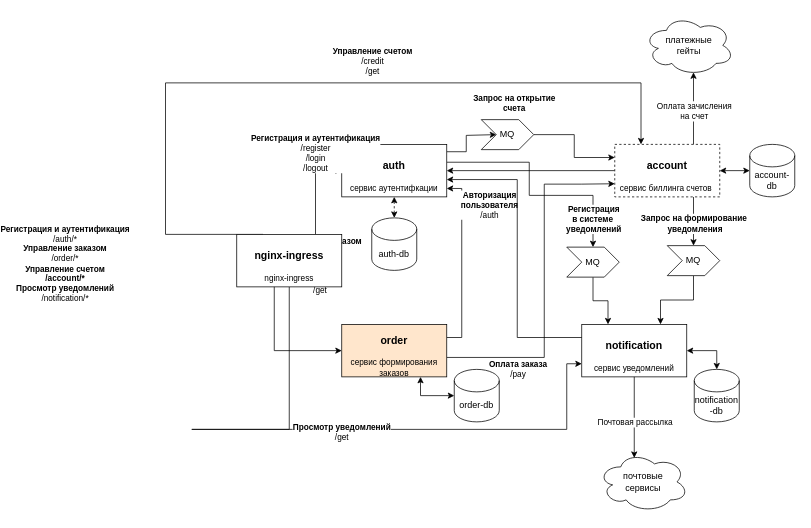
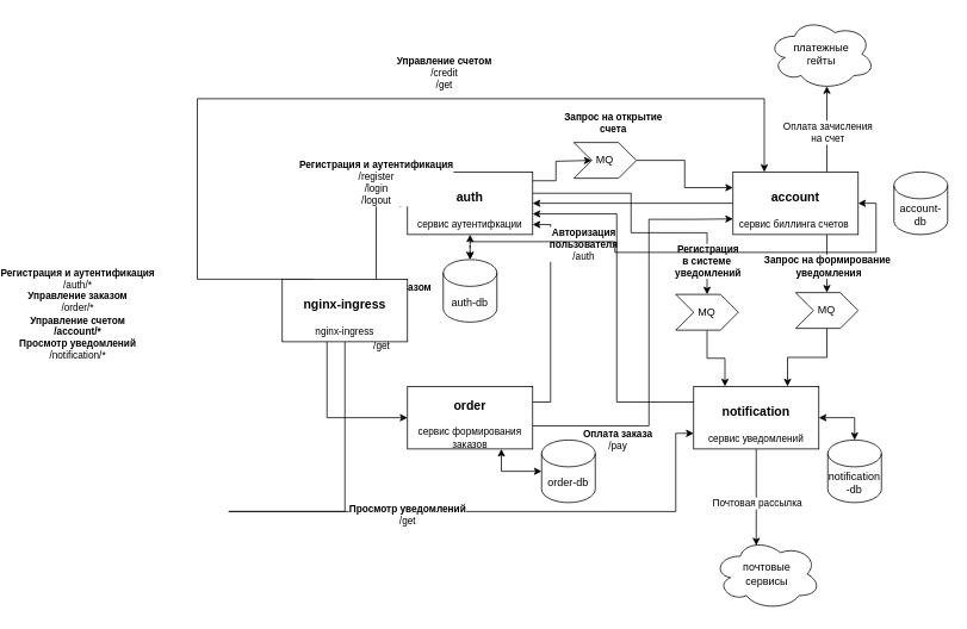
  <mxCell id="0" />
  <mxCell id="1" parent="0" />
  <mxCell id="2" style="edgeStyle=orthogonalEdgeStyle;rounded=0;orthogonalLoop=1;jettySize=auto;html=1;exitX=1;exitY=0.25;exitDx=0;exitDy=0;entryX=1;entryY=0.84;entryDx=0;entryDy=0;entryPerimeter=0;" parent="1" source="6" target="10" edge="1"><mxGeometry relative="1" as="geometry" /></mxCell>
  <mxCell id="3" value="&lt;b&gt;Авторизация&lt;br&gt;пользователя&lt;/b&gt;&lt;br&gt;/auth" style="edgeLabel;html=1;align=center;verticalAlign=middle;resizable=0;points=[];" parent="2" vertex="1" connectable="0"><mxGeometry x="-0.106" relative="1" as="geometry"><mxPoint x="36" y="-90" as="offset" /></mxGeometry></mxCell>
  <mxCell id="4" style="edgeStyle=orthogonalEdgeStyle;rounded=0;orthogonalLoop=1;jettySize=auto;html=1;exitX=1;exitY=0.63;exitDx=0;exitDy=0;entryX=0;entryY=0.75;entryDx=0;entryDy=0;exitPerimeter=0;" parent="1" source="6" target="14" edge="1"><mxGeometry relative="1" as="geometry"><Array as="points"><mxPoint x="660" y="476" /><mxPoint x="660" y="245" /><mxPoint x="710" y="245" /></Array></mxGeometry></mxCell>
  <mxCell id="5" value="&lt;b&gt;Оплата заказа&lt;/b&gt;&lt;br&gt;/pay" style="edgeLabel;html=1;align=center;verticalAlign=middle;resizable=0;points=[];" parent="4" vertex="1" connectable="0"><mxGeometry x="-0.038" relative="1" as="geometry"><mxPoint x="-36" y="104" as="offset" /></mxGeometry></mxCell>
- <mxCell id="6" value="&lt;h3&gt;order&lt;/h3&gt;&lt;font style=&quot;font-size: 11px;&quot;&gt;сервис формирования заказов&lt;/font&gt;" style="rounded=0;whiteSpace=wrap;html=1;points=[[0,0,0,0,0],[0,0.25,0,0,0],[0,0.5,0,0,0],[0,0.75,0,0,0],[0,1,0,0,0],[0.25,0,0,0,0],[0.25,1,0,0,0],[0.5,0,0,0,0],[0.5,1,0,0,0],[0.75,0,0,0,0],[0.75,1,0,0,0],[1,0,0,0,0],[1,0.25,0,0,0],[1,0.63,0,0,0],[1,0.75,0,0,0],[1,1,0,0,0]];fillColor=#ffe6cc;" parent="1" vertex="1"><mxGeometry x="390" y="432" width="140" height="70" as="geometry" /></mxCell>
+ <mxCell id="6" value="&lt;h3&gt;order&lt;/h3&gt;&lt;font style=&quot;font-size: 11px;&quot;&gt;сервис формирования заказов&lt;/font&gt;" style="rounded=0;whiteSpace=wrap;html=1;points=[[0,0,0,0,0],[0,0.25,0,0,0],[0,0.5,0,0,0],[0,0.75,0,0,0],[0,1,0,0,0],[0.25,0,0,0,0],[0.25,1,0,0,0],[0.5,0,0,0,0],[0.5,1,0,0,0],[0.75,0,0,0,0],[0.75,1,0,0,0],[1,0,0,0,0],[1,0.25,0,0,0],[1,0.63,0,0,0],[1,0.75,0,0,0],[1,1,0,0,0]];" parent="1" vertex="1"><mxGeometry x="390" y="432" width="140" height="70" as="geometry" /></mxCell>
  <mxCell id="7" style="edgeStyle=orthogonalEdgeStyle;rounded=0;orthogonalLoop=1;jettySize=auto;html=1;entryX=0;entryY=0.5;entryDx=0;entryDy=0;exitX=1;exitY=0.14;exitDx=0;exitDy=0;exitPerimeter=0;" parent="1" source="10" target="37" edge="1"><mxGeometry relative="1" as="geometry"><mxPoint x="534" y="200" as="sourcePoint" /><Array as="points"><mxPoint x="556" y="202" /><mxPoint x="556" y="180" /><mxPoint x="596" y="180" /></Array></mxGeometry></mxCell>
  <mxCell id="8" style="edgeStyle=orthogonalEdgeStyle;rounded=0;orthogonalLoop=1;jettySize=auto;html=1;exitX=1;exitY=0.34;exitDx=0;exitDy=0;exitPerimeter=0;" parent="1" source="10" target="46" edge="1"><mxGeometry relative="1" as="geometry"><Array as="points"><mxPoint x="640" y="216" /><mxPoint x="640" y="260" /><mxPoint x="725" y="260" /></Array></mxGeometry></mxCell>
  <mxCell id="9" value="&lt;b style=&quot;border-color: var(--border-color);&quot;&gt;Регистрация&lt;br&gt;в системе&amp;nbsp;&lt;br&gt;уведомлений&lt;br&gt;&lt;/b&gt;" style="edgeLabel;html=1;align=center;verticalAlign=middle;resizable=0;points=[];" parent="8" vertex="1" connectable="0"><mxGeometry x="0.824" y="-1" relative="1" as="geometry"><mxPoint x="1" y="-10" as="offset" /></mxGeometry></mxCell>
  <mxCell id="10" value="&lt;h3&gt;auth&lt;/h3&gt;&lt;font style=&quot;font-size: 11px;&quot;&gt;сервис аутентифкации&lt;/font&gt;" style="rounded=0;whiteSpace=wrap;html=1;points=[[0,0,0,0,0],[0,0.25,0,0,0],[0,0.5,0,0,0],[0,0.75,0,0,0],[0,1,0,0,0],[0.25,0,0,0,0],[0.25,1,0,0,0],[0.5,0,0,0,0],[0.5,1,0,0,0],[0.75,0,0,0,0],[0.75,1,0,0,0],[1,0,0,0,0],[1,0.14,0,0,0],[1,0.34,0,0,0],[1,0.5,0,0,0],[1,0.67,0,0,0],[1,0.84,0,0,0],[1,1,0,0,0]];" parent="1" vertex="1"><mxGeometry x="390" y="192" width="140" height="70" as="geometry" /></mxCell>
  <mxCell id="11" style="edgeStyle=orthogonalEdgeStyle;rounded=0;orthogonalLoop=1;jettySize=auto;html=1;exitX=0.75;exitY=1;exitDx=0;exitDy=0;" parent="1" source="14" target="26" edge="1"><mxGeometry relative="1" as="geometry" /></mxCell>
  <mxCell id="12" value="&lt;b&gt;Запрос на формирование&amp;nbsp;&lt;br&gt;уведомления&lt;/b&gt;" style="edgeLabel;html=1;align=center;verticalAlign=middle;resizable=0;points=[];" parent="11" vertex="1" connectable="0"><mxGeometry x="-0.108" y="4" relative="1" as="geometry"><mxPoint x="-3" y="6" as="offset" /></mxGeometry></mxCell>
  <mxCell id="13" style="edgeStyle=orthogonalEdgeStyle;rounded=0;orthogonalLoop=1;jettySize=auto;html=1;entryX=1;entryY=0.5;entryDx=0;entryDy=0;entryPerimeter=0;exitX=0;exitY=0.5;exitDx=0;exitDy=0;" parent="1" source="14" target="10" edge="1"><mxGeometry relative="1" as="geometry"><Array as="points" /><mxPoint x="670" y="233" as="sourcePoint" /></mxGeometry></mxCell>
- <mxCell id="14" value="&lt;h3&gt;account&lt;/h3&gt;&lt;font style=&quot;font-size: 11px;&quot;&gt;сервис биллинга счетов&amp;nbsp;&lt;/font&gt;" style="rounded=0;whiteSpace=wrap;html=1;dashed=1;" parent="1" vertex="1"><mxGeometry x="754" y="192" width="140" height="70" as="geometry" /></mxCell>
+ <mxCell id="14" value="&lt;h3&gt;account&lt;/h3&gt;&lt;font style=&quot;font-size: 11px;&quot;&gt;сервис биллинга счетов&amp;nbsp;&lt;/font&gt;" style="rounded=0;whiteSpace=wrap;html=1;" parent="1" vertex="1"><mxGeometry x="754" y="192" width="140" height="70" as="geometry" /></mxCell>
  <mxCell id="15" value="&lt;h3&gt;notification&lt;/h3&gt;&lt;font style=&quot;font-size: 11px;&quot;&gt;сервис уведомлений&lt;/font&gt;" style="rounded=0;whiteSpace=wrap;html=1;" parent="1" vertex="1"><mxGeometry x="710" y="432" width="140" height="70" as="geometry" /></mxCell>
  <mxCell id="16" style="edgeStyle=orthogonalEdgeStyle;rounded=0;orthogonalLoop=1;jettySize=auto;html=1;exitX=0.75;exitY=0;exitDx=0;exitDy=0;entryX=0;entryY=0.5;entryDx=0;entryDy=0;" parent="1" source="24" target="10" edge="1"><mxGeometry relative="1" as="geometry" /></mxCell>
  <mxCell id="17" value="&lt;b&gt;Регистрация и аутентификация&lt;/b&gt;&lt;br&gt;/register&lt;br&gt;/login&lt;br&gt;/logout" style="edgeLabel;html=1;align=center;verticalAlign=middle;resizable=0;points=[];" parent="16" vertex="1" connectable="0"><mxGeometry x="0.216" y="-1" relative="1" as="geometry"><mxPoint x="-2" y="-36" as="offset" /></mxGeometry></mxCell>
  <mxCell id="18" style="edgeStyle=orthogonalEdgeStyle;rounded=0;orthogonalLoop=1;jettySize=auto;html=1;exitX=1;exitY=0.5;exitDx=0;exitDy=0;entryX=0;entryY=0.5;entryDx=0;entryDy=0;" parent="1" source="24" target="6" edge="1"><mxGeometry relative="1" as="geometry"><Array as="points"><mxPoint x="300" y="347" /><mxPoint x="300" y="467" /></Array></mxGeometry></mxCell>
  <mxCell id="19" value="&lt;b&gt;Управление заказом&lt;/b&gt;&lt;br&gt;/place&lt;br&gt;/adjust&lt;br&gt;/process&lt;br&gt;/cancel&lt;br&gt;/get" style="edgeLabel;html=1;align=center;verticalAlign=middle;resizable=0;points=[];" parent="18" vertex="1" connectable="0"><mxGeometry x="-0.176" y="2" relative="1" as="geometry"><mxPoint x="58" y="-28" as="offset" /></mxGeometry></mxCell>
  <mxCell id="20" style="edgeStyle=orthogonalEdgeStyle;rounded=0;orthogonalLoop=1;jettySize=auto;html=1;exitX=0.5;exitY=1;exitDx=0;exitDy=0;entryX=0;entryY=0.75;entryDx=0;entryDy=0;" parent="1" source="24" target="15" edge="1"><mxGeometry relative="1" as="geometry"><Array as="points"><mxPoint x="190" y="572" /><mxPoint x="690" y="572" /><mxPoint x="690" y="485" /><mxPoint x="710" y="485" /></Array></mxGeometry></mxCell>
  <mxCell id="21" value="&lt;b&gt;Просмотр уведомлений&lt;/b&gt;&lt;br&gt;/get" style="edgeLabel;html=1;align=center;verticalAlign=middle;resizable=0;points=[];" parent="20" vertex="1" connectable="0"><mxGeometry x="-0.656" y="5" relative="1" as="geometry"><mxPoint x="64" y="33" as="offset" /></mxGeometry></mxCell>
  <mxCell id="22" style="edgeStyle=orthogonalEdgeStyle;rounded=0;orthogonalLoop=1;jettySize=auto;html=1;exitX=0.25;exitY=0;exitDx=0;exitDy=0;entryX=0.25;entryY=0;entryDx=0;entryDy=0;" parent="1" source="24" target="14" edge="1"><mxGeometry relative="1" as="geometry"><Array as="points"><mxPoint x="155" y="110" /><mxPoint x="789" y="110" /></Array></mxGeometry></mxCell>
  <mxCell id="23" value="&lt;b&gt;Управление счетом&lt;/b&gt;&lt;br&gt;/credit&lt;br&gt;/get" style="edgeLabel;html=1;align=center;verticalAlign=middle;resizable=0;points=[];" parent="22" vertex="1" connectable="0"><mxGeometry x="0.148" y="-2" relative="1" as="geometry"><mxPoint x="5" y="-32" as="offset" /></mxGeometry></mxCell>
  <mxCell id="24" value="&lt;h3&gt;nginx-ingress&lt;/h3&gt;&lt;span style=&quot;font-size: 11px;&quot;&gt;nginx-ingress&lt;/span&gt;" style="rounded=0;whiteSpace=wrap;html=1;" parent="1" vertex="1"><mxGeometry x="250" y="312" width="140" height="70" as="geometry" /></mxCell>
  <mxCell id="25" style="edgeStyle=orthogonalEdgeStyle;rounded=0;orthogonalLoop=1;jettySize=auto;html=1;exitX=0.5;exitY=1;exitDx=0;exitDy=0;entryX=0.75;entryY=0;entryDx=0;entryDy=0;" parent="1" source="26" target="15" edge="1"><mxGeometry relative="1" as="geometry" /></mxCell>
  <mxCell id="26" value="MQ" style="shape=step;perimeter=stepPerimeter;whiteSpace=wrap;html=1;fixedSize=1;" parent="1" vertex="1"><mxGeometry x="824" y="327" width="70" height="40" as="geometry" /></mxCell>
  <mxCell id="27" value="order-db" style="shape=cylinder3;whiteSpace=wrap;html=1;boundedLbl=1;backgroundOutline=1;size=15;" parent="1" vertex="1"><mxGeometry x="540" y="492" width="60" height="70" as="geometry" /></mxCell>
  <mxCell id="28" value="notification -db" style="shape=cylinder3;whiteSpace=wrap;html=1;boundedLbl=1;backgroundOutline=1;size=15;" parent="1" vertex="1"><mxGeometry x="860" y="492" width="60" height="70" as="geometry" /></mxCell>
  <mxCell id="29" value="account-db" style="shape=cylinder3;whiteSpace=wrap;html=1;boundedLbl=1;backgroundOutline=1;size=15;" parent="1" vertex="1"><mxGeometry x="934" y="192" width="60" height="70" as="geometry" /></mxCell>
  <mxCell id="30" style="edgeStyle=orthogonalEdgeStyle;rounded=0;orthogonalLoop=1;jettySize=auto;html=1;exitX=0.75;exitY=1;exitDx=0;exitDy=0;entryX=0;entryY=0.5;entryDx=0;entryDy=0;entryPerimeter=0;startArrow=classic;startFill=1;" parent="1" source="6" target="27" edge="1"><mxGeometry relative="1" as="geometry" /></mxCell>
- <mxCell id="31" style="edgeStyle=orthogonalEdgeStyle;rounded=0;orthogonalLoop=1;jettySize=auto;html=1;exitX=1;exitY=0.5;exitDx=0;exitDy=0;entryX=0;entryY=0.5;entryDx=0;entryDy=0;entryPerimeter=0;startArrow=classic;startFill=1;" parent="1" source="14" target="29" edge="1"><mxGeometry relative="1" as="geometry" /></mxCell>
+ <mxCell id="31" style="edgeStyle=orthogonalEdgeStyle;rounded=0;orthogonalLoop=1;jettySize=auto;html=1;exitX=1;exitY=0.5;exitDx=0;exitDy=0;startArrow=classic;startFill=1;" parent="1" source="14" target="33" edge="1"><mxGeometry relative="1" as="geometry" /></mxCell>
  <mxCell id="32" style="edgeStyle=orthogonalEdgeStyle;rounded=0;orthogonalLoop=1;jettySize=auto;html=1;exitX=1;exitY=0.5;exitDx=0;exitDy=0;entryX=0.5;entryY=0;entryDx=0;entryDy=0;entryPerimeter=0;startArrow=classic;startFill=1;" parent="1" source="15" target="28" edge="1"><mxGeometry relative="1" as="geometry" /></mxCell>
  <mxCell id="33" value="auth-db" style="shape=cylinder3;whiteSpace=wrap;html=1;boundedLbl=1;backgroundOutline=1;size=15;" parent="1" vertex="1"><mxGeometry x="430" y="290" width="60" height="70" as="geometry" /></mxCell>
  <mxCell id="34" style="edgeStyle=orthogonalEdgeStyle;rounded=0;orthogonalLoop=1;jettySize=auto;html=1;exitX=0.5;exitY=1;exitDx=0;exitDy=0;entryX=0.5;entryY=0;entryDx=0;entryDy=0;entryPerimeter=0;startArrow=classic;startFill=1;dashed=1;" parent="1" source="10" target="33" edge="1"><mxGeometry relative="1" as="geometry"><Array as="points"><mxPoint x="460" y="280" /><mxPoint x="460" y="280" /></Array></mxGeometry></mxCell>
  <mxCell id="35" style="edgeStyle=orthogonalEdgeStyle;rounded=0;orthogonalLoop=1;jettySize=auto;html=1;exitX=1;exitY=0.5;exitDx=0;exitDy=0;entryX=0;entryY=0.25;entryDx=0;entryDy=0;" parent="1" source="37" target="14" edge="1"><mxGeometry relative="1" as="geometry" /></mxCell>
  <mxCell id="36" value="&lt;b&gt;Запрос на открытие&lt;br&gt;счета&lt;/b&gt;" style="edgeLabel;html=1;align=center;verticalAlign=middle;resizable=0;points=[];" parent="35" vertex="1" connectable="0"><mxGeometry x="-0.256" y="1" relative="1" as="geometry"><mxPoint x="-79" y="-42" as="offset" /></mxGeometry></mxCell>
  <mxCell id="37" value="MQ" style="shape=step;perimeter=stepPerimeter;whiteSpace=wrap;html=1;fixedSize=1;" parent="1" vertex="1"><mxGeometry x="576" y="159" width="70" height="40" as="geometry" /></mxCell>
  <mxCell id="38" value="почтовые&lt;br&gt;сервисы" style="ellipse;shape=cloud;whiteSpace=wrap;html=1;" parent="1" vertex="1"><mxGeometry x="732" y="602" width="120" height="80" as="geometry" /></mxCell>
  <mxCell id="39" style="edgeStyle=orthogonalEdgeStyle;rounded=0;orthogonalLoop=1;jettySize=auto;html=1;exitX=0.5;exitY=1;exitDx=0;exitDy=0;entryX=0.4;entryY=0.1;entryDx=0;entryDy=0;entryPerimeter=0;" parent="1" source="15" target="38" edge="1"><mxGeometry relative="1" as="geometry" /></mxCell>
  <mxCell id="40" value="Почтовая рассылка" style="edgeLabel;html=1;align=center;verticalAlign=middle;resizable=0;points=[];" parent="39" vertex="1" connectable="0"><mxGeometry x="0.056" y="-3" relative="1" as="geometry"><mxPoint x="3" y="3" as="offset" /></mxGeometry></mxCell>
  <mxCell id="41" value="&lt;b&gt;Регистрация и аутентификация&lt;/b&gt;&lt;br&gt;/auth/*&lt;br&gt;&lt;b&gt;Управление заказом&lt;br&gt;&lt;/b&gt;/order/*&lt;br&gt;&lt;b&gt;Управление счетом&lt;br&gt;/account/*&lt;/b&gt;&lt;br&gt;&lt;b&gt;Просмотр уведомлений&lt;br&gt;&lt;/b&gt;/notification/*" style="edgeLabel;html=1;align=center;verticalAlign=middle;resizable=0;points=[];" parent="1" vertex="1" connectable="0"><mxGeometry x="20" y="350" as="geometry" /></mxCell>
  <mxCell id="42" value="платежные&lt;br&gt;гейты" style="ellipse;shape=cloud;whiteSpace=wrap;html=1;" parent="1" vertex="1"><mxGeometry x="793" y="20" width="120" height="80" as="geometry" /></mxCell>
  <mxCell id="43" style="edgeStyle=orthogonalEdgeStyle;rounded=0;orthogonalLoop=1;jettySize=auto;html=1;exitX=0.75;exitY=0;exitDx=0;exitDy=0;entryX=0.55;entryY=0.95;entryDx=0;entryDy=0;entryPerimeter=0;" parent="1" source="14" target="42" edge="1"><mxGeometry relative="1" as="geometry" /></mxCell>
  <mxCell id="44" value="Оплата зачисления &lt;br&gt;на счет" style="edgeLabel;html=1;align=center;verticalAlign=middle;resizable=0;points=[];" parent="43" vertex="1" connectable="0"><mxGeometry x="-0.068" relative="1" as="geometry"><mxPoint as="offset" /></mxGeometry></mxCell>
  <mxCell id="45" style="edgeStyle=orthogonalEdgeStyle;rounded=0;orthogonalLoop=1;jettySize=auto;html=1;exitX=0.5;exitY=1;exitDx=0;exitDy=0;entryX=0.25;entryY=0;entryDx=0;entryDy=0;" parent="1" source="46" target="15" edge="1"><mxGeometry relative="1" as="geometry" /></mxCell>
  <mxCell id="46" value="MQ" style="shape=step;perimeter=stepPerimeter;whiteSpace=wrap;html=1;fixedSize=1;" parent="1" vertex="1"><mxGeometry x="690" y="329" width="70" height="40" as="geometry" /></mxCell>
  <mxCell id="47" style="edgeStyle=orthogonalEdgeStyle;rounded=0;orthogonalLoop=1;jettySize=auto;html=1;exitX=0;exitY=0.25;exitDx=0;exitDy=0;entryX=1;entryY=0.67;entryDx=0;entryDy=0;entryPerimeter=0;" parent="1" source="15" target="10" edge="1"><mxGeometry relative="1" as="geometry"><Array as="points"><mxPoint x="624" y="450" /><mxPoint x="624" y="239" /></Array></mxGeometry></mxCell>
